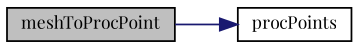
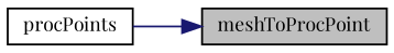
  digraph {
    rankdir=LR
    fontname="Playfair Display"
    node [color=black fontname="Playfair Display" fontsize=10 shape=record]
    n1 [fillcolor=grey75 fontcolor=black height=0.2 label=meshToProcPoint style=filled width=0.4]
    n2 [height=0.2 label=procPoints width=0.4]
-   n1 -> n2 [color=midnightblue fontname="Playfair Display" fontsize=10 labelfontname=Helvetica labelfontsize=10 style=solid]
+   n2 -> n1 [color=midnightblue fontname="Playfair Display" fontsize=10 labelfontname=Helvetica labelfontsize=10 style=solid]
  }
